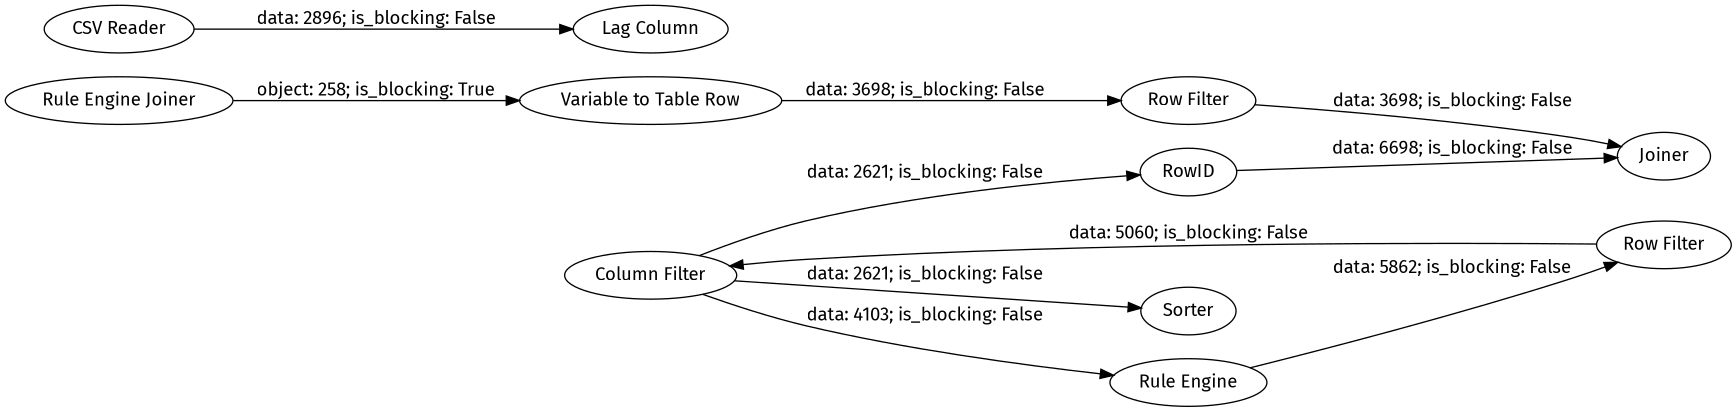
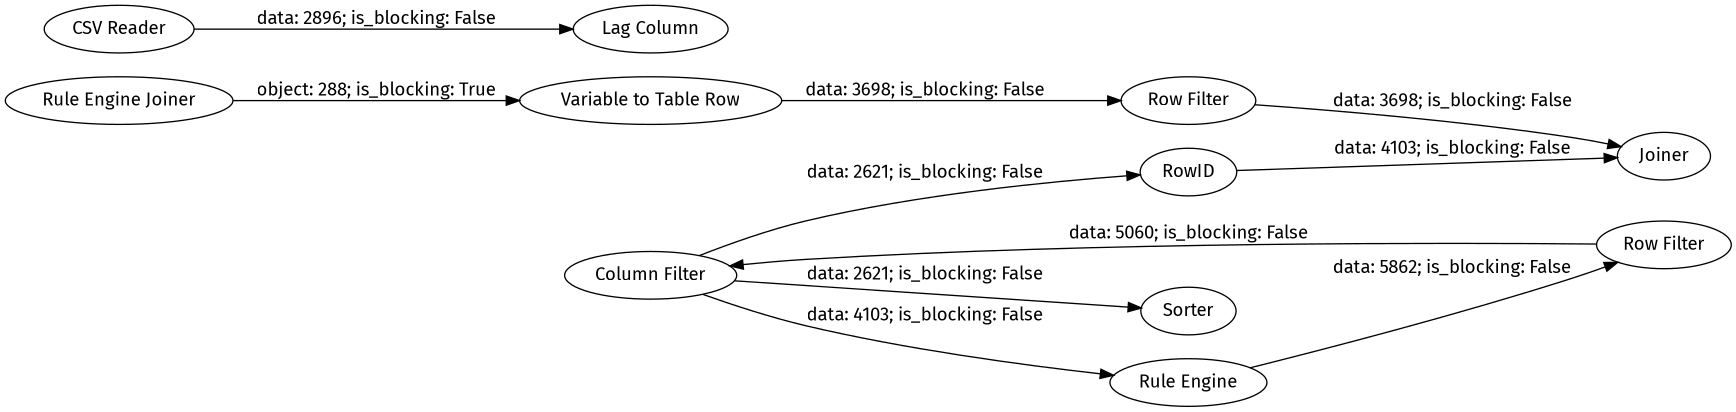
  digraph {
    fontname="Fira Sans"
    rankdir=LR
    node [fontname="Fira Sans"]
    edge [fontname="Fira Sans"]
    n1 [label="Rule Engine Joiner"]
    n2 [label="Variable to Table Row"]
    n3 [label="Row Filter"]
    n4 [label="Row Filter"]
    n5 [label="Column Filter"]
    n6 [label=Sorter]
    n7 [label=RowID]
    n8 [label="Rule Engine"]
    n9 [label=Joiner]
    n10 [label="CSV Reader"]
    n11 [label="Lag Column"]
-   n1 -> n2 [label="object: 258; is_blocking: True"]
+   n1 -> n2 [label="object: 288; is_blocking: True"]
    n2 -> n3 [label="data: 3698; is_blocking: False"]
    n3 -> n9 [label="data: 3698; is_blocking: False"]
    n4 -> n5 [label="data: 5060; is_blocking: False"]
    n5 -> n6 [label="data: 2621; is_blocking: False"]
    n5 -> n7 [label="data: 2621; is_blocking: False"]
    n5 -> n8 [label="data: 4103; is_blocking: False"]
-   n7 -> n9 [label="data: 6698; is_blocking: False"]
+   n7 -> n9 [label="data: 4103; is_blocking: False"]
    n8 -> n4 [label="data: 5862; is_blocking: False"]
    n10 -> n11 [label="data: 2896; is_blocking: False"]
  }
